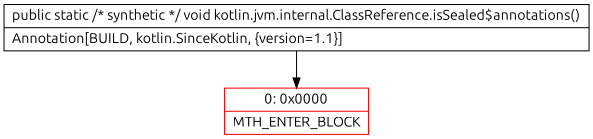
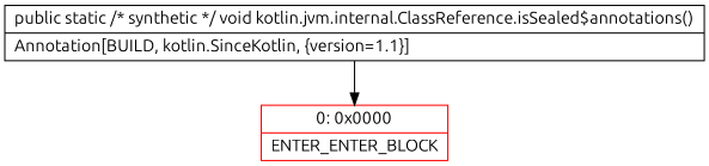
  digraph {
    fontname=Ubuntu
    node [shape=record fontname=Ubuntu]
-   n1 [color=red label="{0\:\ 0x0000|MTH_ENTER_BLOCK\l}"]
+   n1 [color=red label="{0\:\ 0x0000|ENTER_ENTER_BLOCK\l}"]
    n2 [label="{public static \/* synthetic *\/ void kotlin.jvm.internal.ClassReference.isSealed$annotations()  | Annotation[BUILD, kotlin.SinceKotlin, \{version=1.1\}]\l}"]
    subgraph cluster_1 {
      label="R(0)"
    }
    n2 -> n1 [fontname=Ubuntu]
  }
